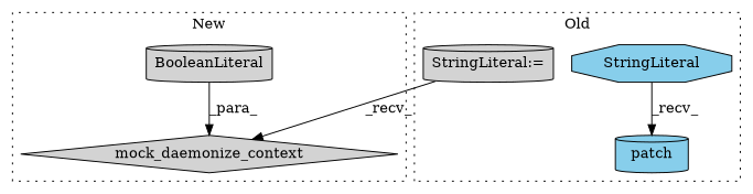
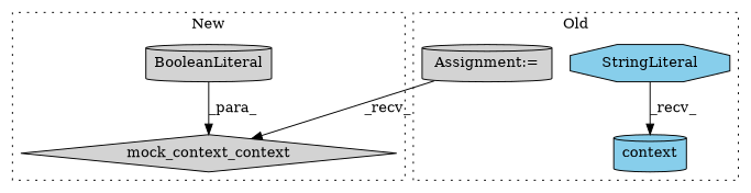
  digraph {
    node [a=32 fillcolor=lightgrey l=4 shape=cylinder style=filled]
-   n1 [l="23,1" label=mock_daemonize_context s="15712,15739" shape=diamond]
+   n1 [l="23,1" label=mock_context_context s="15712,15739" shape=diamond]
    n2 [a=9 label=BooleanLiteral s=15735]
-   n3 [fillcolor=skyblue l="6,1" label=patch s="12495,12521"]
-   n4 [a=7 label="StringLiteral:=" s=12470]
+   n3 [fillcolor=skyblue l="6,1" label=context s="12495,12521"]
+   n4 [a=7 label="Assignment:=" s=12470]
    n5 [a=45 fillcolor=skyblue l=9 label=StringLiteral s=12501 shape=octagon]
    subgraph cluster_1 {
      label=New
      style=dotted
      n1
      n2
    }
    subgraph cluster_2 {
      label=Old
      style=dotted
      n3
      n4
      n5
    }
    n2 -> n1 [label=_para_]
    n4 -> n1 [label=_recv_]
    n5 -> n3 [label=_recv_]
  }
